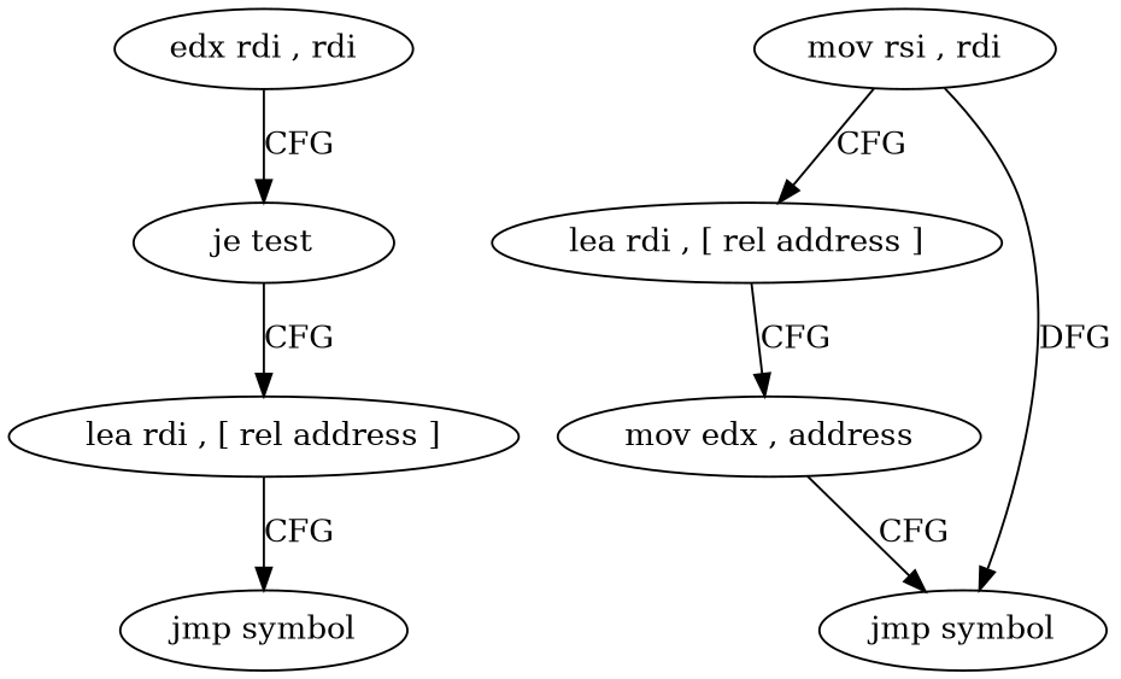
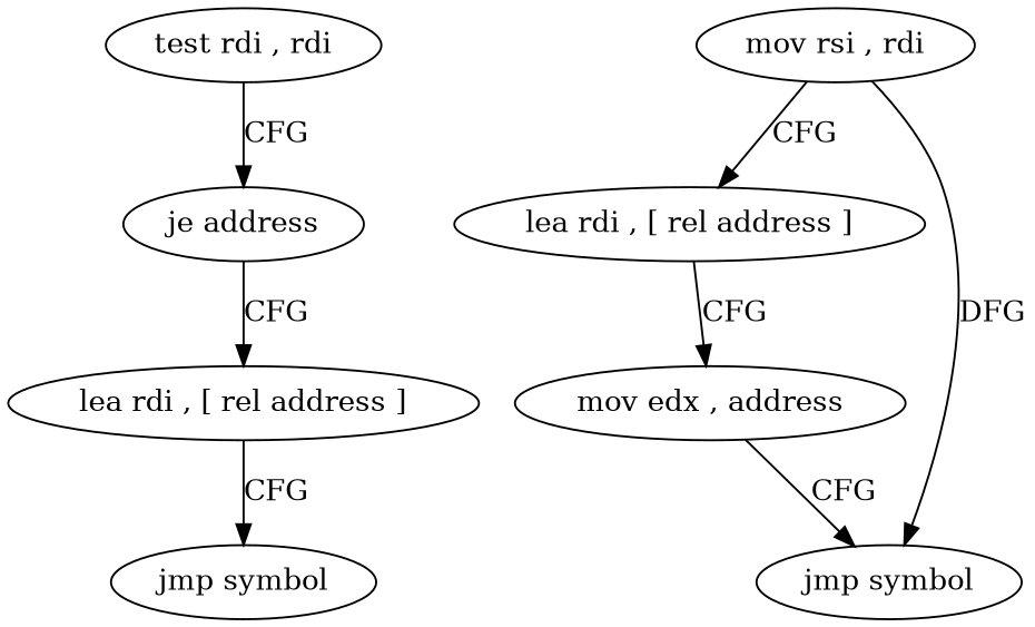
  digraph {
-   n1 [label="edx rdi , rdi"]
-   n2 [label="je test"]
+   n1 [label="test rdi , rdi"]
+   n2 [label="je address"]
    n3 [label="lea rdi , [ rel address ]"]
    n4 [label="jmp symbol"]
    n5 [label="mov rsi , rdi"]
    n6 [label="lea rdi , [ rel address ]"]
    n7 [label="jmp symbol"]
    n8 [label="mov edx , address"]
    n1 -> n2 [label=CFG]
    n2 -> n3 [label=CFG]
    n3 -> n4 [label=CFG]
    n5 -> n6 [label=CFG]
    n5 -> n7 [label=DFG]
    n6 -> n8 [label=CFG]
    n8 -> n7 [label=CFG]
  }
